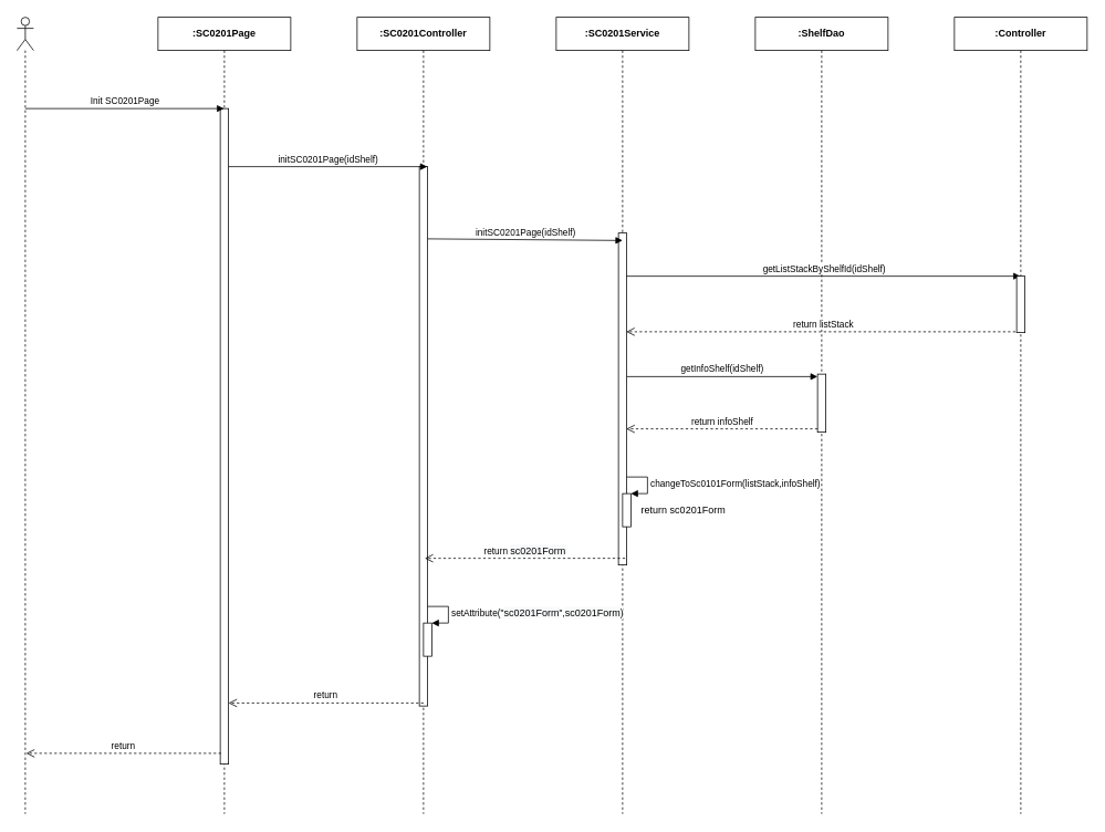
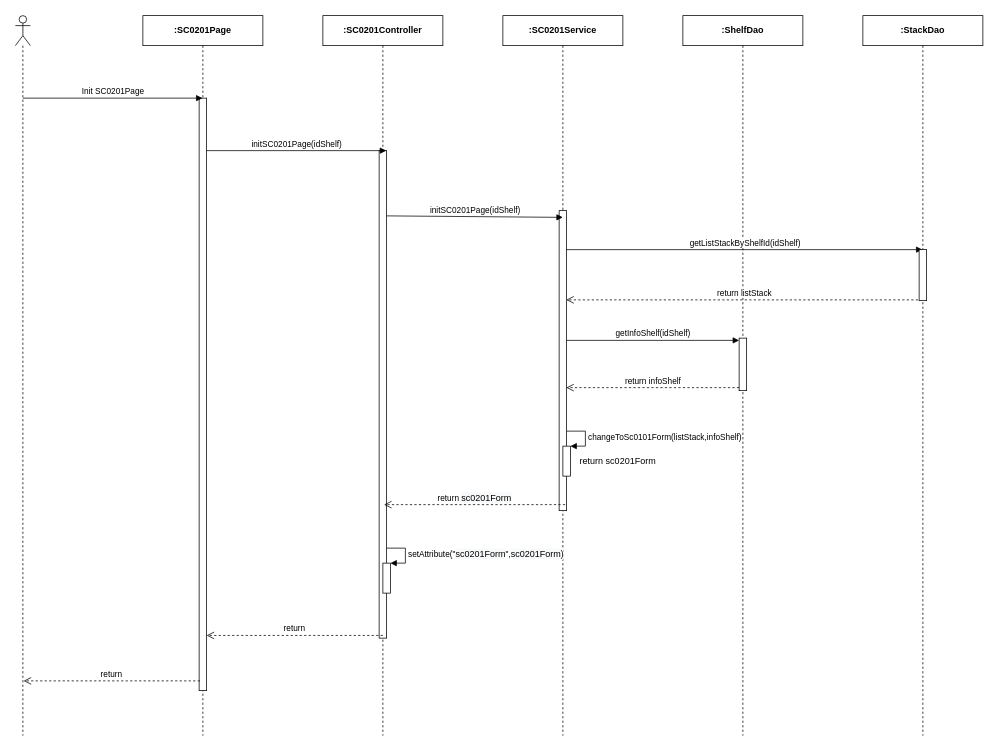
  <mxCell id="0" />
  <mxCell id="1" parent="0" />
  <mxCell id="2" value="" style="shape=umlLifeline;participant=umlActor;perimeter=lifelinePerimeter;whiteSpace=wrap;html=1;container=1;collapsible=0;recursiveResize=0;verticalAlign=top;spacingTop=36;outlineConnect=0;" parent="1" vertex="1"><mxGeometry x="20" y="20" width="20" height="960" as="geometry" /></mxCell>
  <mxCell id="3" value="&lt;b&gt;:SC0201Page&lt;/b&gt;" style="shape=umlLifeline;perimeter=lifelinePerimeter;whiteSpace=wrap;html=1;container=1;collapsible=0;recursiveResize=0;outlineConnect=0;" parent="1" vertex="1"><mxGeometry x="190" y="20" width="160" height="960" as="geometry" /></mxCell>
  <mxCell id="4" value="" style="html=1;points=[];perimeter=orthogonalPerimeter;" parent="3" vertex="1"><mxGeometry x="75" y="110" width="10" height="790" as="geometry" /></mxCell>
  <mxCell id="5" value="&lt;b&gt;:ShelfDao&lt;/b&gt;" style="shape=umlLifeline;perimeter=lifelinePerimeter;whiteSpace=wrap;html=1;container=1;collapsible=0;recursiveResize=0;outlineConnect=0;" parent="1" vertex="1"><mxGeometry x="910" y="20" width="160" height="960" as="geometry" /></mxCell>
  <mxCell id="6" value="" style="html=1;points=[];perimeter=orthogonalPerimeter;" parent="5" vertex="1"><mxGeometry x="75" y="430" width="10" height="70" as="geometry" /></mxCell>
  <mxCell id="7" value="getInfoShelf(idShelf)" style="html=1;verticalAlign=bottom;endArrow=block;entryX=0;entryY=0;" parent="5" edge="1"><mxGeometry relative="1" as="geometry"><mxPoint x="-155.5" y="433" as="sourcePoint" /><mxPoint x="75" y="433" as="targetPoint" /></mxGeometry></mxCell>
  <mxCell id="8" value="return infoShelf" style="html=1;verticalAlign=bottom;endArrow=open;dashed=1;endSize=8;exitX=0;exitY=0.95;" parent="5" edge="1"><mxGeometry relative="1" as="geometry"><mxPoint x="-155.5" y="496.0" as="targetPoint" /><mxPoint x="75" y="496" as="sourcePoint" /></mxGeometry></mxCell>
  <mxCell id="9" value="&lt;b&gt;:&lt;/b&gt;&lt;b&gt;SC0201&lt;/b&gt;&lt;b&gt;Service&lt;/b&gt;" style="shape=umlLifeline;perimeter=lifelinePerimeter;whiteSpace=wrap;html=1;container=1;collapsible=0;recursiveResize=0;outlineConnect=0;" parent="1" vertex="1"><mxGeometry x="670" y="20" width="160" height="960" as="geometry" /></mxCell>
  <mxCell id="10" value="" style="html=1;points=[];perimeter=orthogonalPerimeter;" parent="9" vertex="1"><mxGeometry x="75" y="260" width="10" height="400" as="geometry" /></mxCell>
  <mxCell id="11" value="&lt;b&gt;:SC0201Controller&lt;/b&gt;" style="shape=umlLifeline;perimeter=lifelinePerimeter;whiteSpace=wrap;html=1;container=1;collapsible=0;recursiveResize=0;outlineConnect=0;" parent="1" vertex="1"><mxGeometry x="430" y="20" width="160" height="960" as="geometry" /></mxCell>
  <mxCell id="12" value="" style="html=1;points=[];perimeter=orthogonalPerimeter;" parent="11" vertex="1"><mxGeometry x="75" y="180" width="10" height="650" as="geometry" /></mxCell>
  <mxCell id="13" value="" style="html=1;points=[];perimeter=orthogonalPerimeter;" parent="11" vertex="1"><mxGeometry x="80" y="730.0" width="10" height="40" as="geometry" /></mxCell>
  <mxCell id="14" value="setAttribute(&quot;&lt;span style=&quot;font-size: 12px ; text-align: center ; background-color: rgb(248 , 249 , 250)&quot;&gt;sc0201Form&lt;/span&gt;&quot;,&lt;span style=&quot;font-size: 12px ; text-align: center ; background-color: rgb(248 , 249 , 250)&quot;&gt;sc0201Form&lt;/span&gt;)" style="edgeStyle=orthogonalEdgeStyle;html=1;align=left;spacingLeft=2;endArrow=block;rounded=0;entryX=1;entryY=0;" parent="11" target="13" edge="1"><mxGeometry relative="1" as="geometry"><mxPoint x="85" y="710.0" as="sourcePoint" /><Array as="points"><mxPoint x="110" y="710.0" /></Array></mxGeometry></mxCell>
  <mxCell id="15" value="Init SC0201Page" style="html=1;verticalAlign=bottom;endArrow=block;" parent="1" target="3" edge="1"><mxGeometry width="80" relative="1" as="geometry"><mxPoint x="30" y="130" as="sourcePoint" /><mxPoint x="110" y="130" as="targetPoint" /></mxGeometry></mxCell>
  <mxCell id="16" value="initSC0201Page(idShelf)" style="html=1;verticalAlign=bottom;endArrow=block;" parent="1" edge="1"><mxGeometry width="80" relative="1" as="geometry"><mxPoint x="275" y="200" as="sourcePoint" /><mxPoint x="514.5" y="200" as="targetPoint" /></mxGeometry></mxCell>
  <mxCell id="17" value="initSC0201Page(idShelf)" style="html=1;verticalAlign=bottom;endArrow=block;" parent="1" edge="1"><mxGeometry relative="1" as="geometry"><mxPoint x="515" y="287" as="sourcePoint" /><mxPoint x="750" y="289" as="targetPoint" /></mxGeometry></mxCell>
  <mxCell id="18" value="return&amp;nbsp;&lt;span style=&quot;font-size: 12px ; background-color: rgb(248 , 249 , 250)&quot;&gt;sc0201Form&lt;/span&gt;" style="html=1;verticalAlign=bottom;endArrow=open;dashed=1;endSize=8;" parent="1" edge="1"><mxGeometry relative="1" as="geometry"><mxPoint x="511.5" y="672" as="targetPoint" /><mxPoint x="753" y="672" as="sourcePoint" /></mxGeometry></mxCell>
  <mxCell id="19" value="return" style="html=1;verticalAlign=bottom;endArrow=open;dashed=1;endSize=8;" parent="1" edge="1"><mxGeometry relative="1" as="geometry"><mxPoint x="510" y="846.41" as="sourcePoint" /><mxPoint x="275" y="846.41" as="targetPoint" /></mxGeometry></mxCell>
  <mxCell id="20" value="return" style="html=1;verticalAlign=bottom;endArrow=open;dashed=1;endSize=8;" parent="1" edge="1"><mxGeometry relative="1" as="geometry"><mxPoint x="266" y="907" as="sourcePoint" /><mxPoint x="31" y="907" as="targetPoint" /></mxGeometry></mxCell>
  <mxCell id="21" value="getListStackByShelfId(idShelf)" style="html=1;verticalAlign=bottom;endArrow=block;" parent="1" target="26" edge="1"><mxGeometry relative="1" as="geometry"><mxPoint x="754.5" y="332" as="sourcePoint" /></mxGeometry></mxCell>
  <mxCell id="22" value="return listStack" style="html=1;verticalAlign=bottom;endArrow=open;dashed=1;endSize=8;" parent="1" source="26" edge="1"><mxGeometry relative="1" as="geometry"><mxPoint x="754.5" y="399" as="targetPoint" /><mxPoint x="985" y="399" as="sourcePoint" /></mxGeometry></mxCell>
  <mxCell id="23" value="" style="html=1;points=[];perimeter=orthogonalPerimeter;" parent="1" vertex="1"><mxGeometry x="750" y="594" width="10" height="40" as="geometry" /></mxCell>
  <mxCell id="24" value="changeToSc0101Form(listStack,infoShelf)" style="edgeStyle=orthogonalEdgeStyle;html=1;align=left;spacingLeft=2;endArrow=block;rounded=0;entryX=1;entryY=0;" parent="1" target="23" edge="1"><mxGeometry relative="1" as="geometry"><mxPoint x="755" y="574" as="sourcePoint" /><Array as="points"><mxPoint x="780" y="574" /></Array></mxGeometry></mxCell>
  <mxCell id="25" value="return sc0201Form" style="text;html=1;align=center;verticalAlign=middle;resizable=0;points=[];autosize=1;" parent="1" vertex="1"><mxGeometry x="763" y="604" width="120" height="20" as="geometry" /></mxCell>
- <mxCell id="26" value="&lt;b&gt;:Controller&lt;/b&gt;" style="shape=umlLifeline;perimeter=lifelinePerimeter;whiteSpace=wrap;html=1;container=1;collapsible=0;recursiveResize=0;outlineConnect=0;" parent="1" vertex="1"><mxGeometry x="1150" y="20" width="160" height="960" as="geometry" /></mxCell>
+ <mxCell id="26" value="&lt;b&gt;:StackDao&lt;/b&gt;" style="shape=umlLifeline;perimeter=lifelinePerimeter;whiteSpace=wrap;html=1;container=1;collapsible=0;recursiveResize=0;outlineConnect=0;" parent="1" vertex="1"><mxGeometry x="1150" y="20" width="160" height="960" as="geometry" /></mxCell>
  <mxCell id="27" value="" style="html=1;points=[];perimeter=orthogonalPerimeter;" parent="26" vertex="1"><mxGeometry x="75" y="312" width="10" height="68" as="geometry" /></mxCell>
